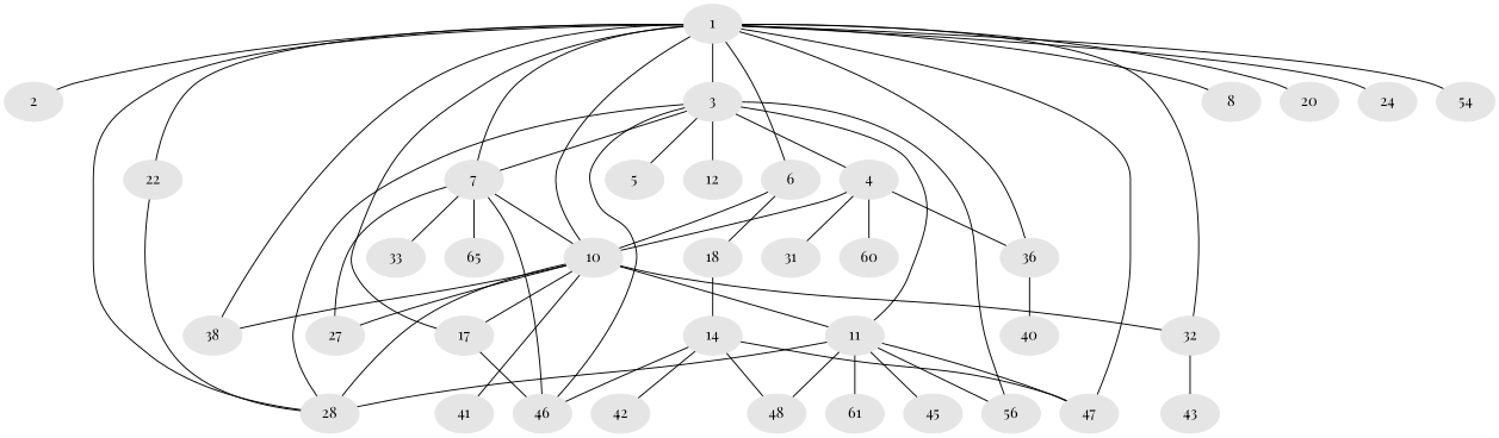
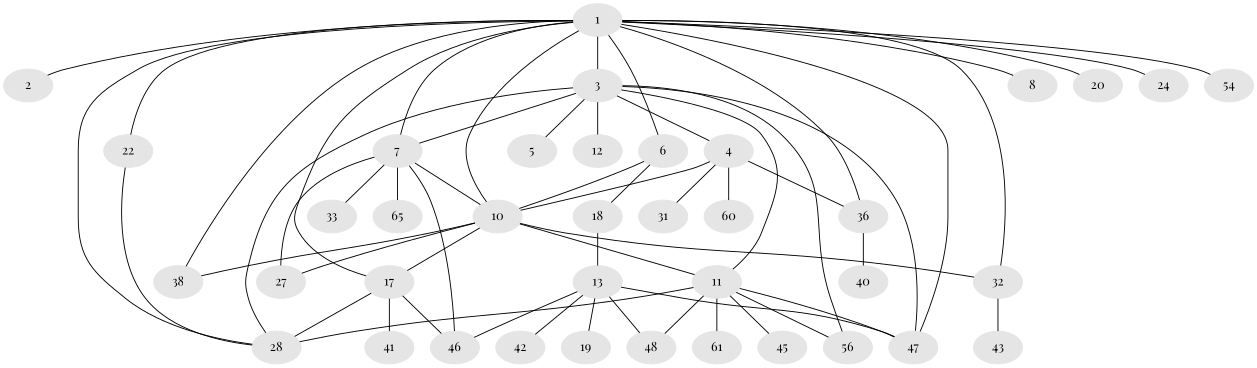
  graph {
    fontname="Playfair Display"
    node [color=gray90 fontname="Playfair Display" style=filled]
    edge [fontname="Playfair Display"]
    1
    2
    3 [super="+29"]
    6
    7 [super="+9+23"]
    8
    10 [super="+21+73"]
    17 [super="+26+44"]
    20
    22 [super="+34"]
    24
    28 [super="+35"]
    32 [super="+71+64+52"]
    36
    38 [super="+39"]
    47 [super="+51+59"]
    54
    4
    5 [super="+14"]
    11 [super="+53+16+30+69+55+50+25"]
    12
    46 [super="+63"]
    56
    18
    27
    33
    65
    41
-   13 [super="+37" label=14]
+   13 [super="+37"]
    48
+   19
    42
    43
    40
    31
    60
    45 [super="+62"]
    61
    1 -- 2
    1 -- 3
    1 -- 6
    1 -- 7
    1 -- 8
    1 -- 10 [weight=2]
    1 -- 17
    1 -- 20
    1 -- 22
    1 -- 24
    1 -- 28
    1 -- 32
    1 -- 36
    1 -- 38
    1 -- 47
    1 -- 54
    3 -- 7
    3 -- 28
    3 -- 4
    3 -- 5
    3 -- 11
    3 -- 12
-   3 -- 46
+   3 -- 47
    3 -- 56
    6 -- 10
    6 -- 18
    7 -- 10
    7 -- 46
    7 -- 27
    7 -- 33
    7 -- 65
    10 -- 17
-   10 -- 28
+   17 -- 28
    10 -- 32
    10 -- 38
    10 -- 11
    10 -- 27
-   10 -- 41
+   17 -- 41
    17 -- 46
    22 -- 28
    32 -- 43
    36 -- 40
    4 -- 10
    4 -- 36
    4 -- 31
    4 -- 60
    11 -- 28
    11 -- 47
    11 -- 56
    11 -- 48
    11 -- 45
    11 -- 61 [weight=2]
    18 -- 13
    13 -- 47
    13 -- 46
    13 -- 48
+   13 -- 19
    13 -- 42
  }
